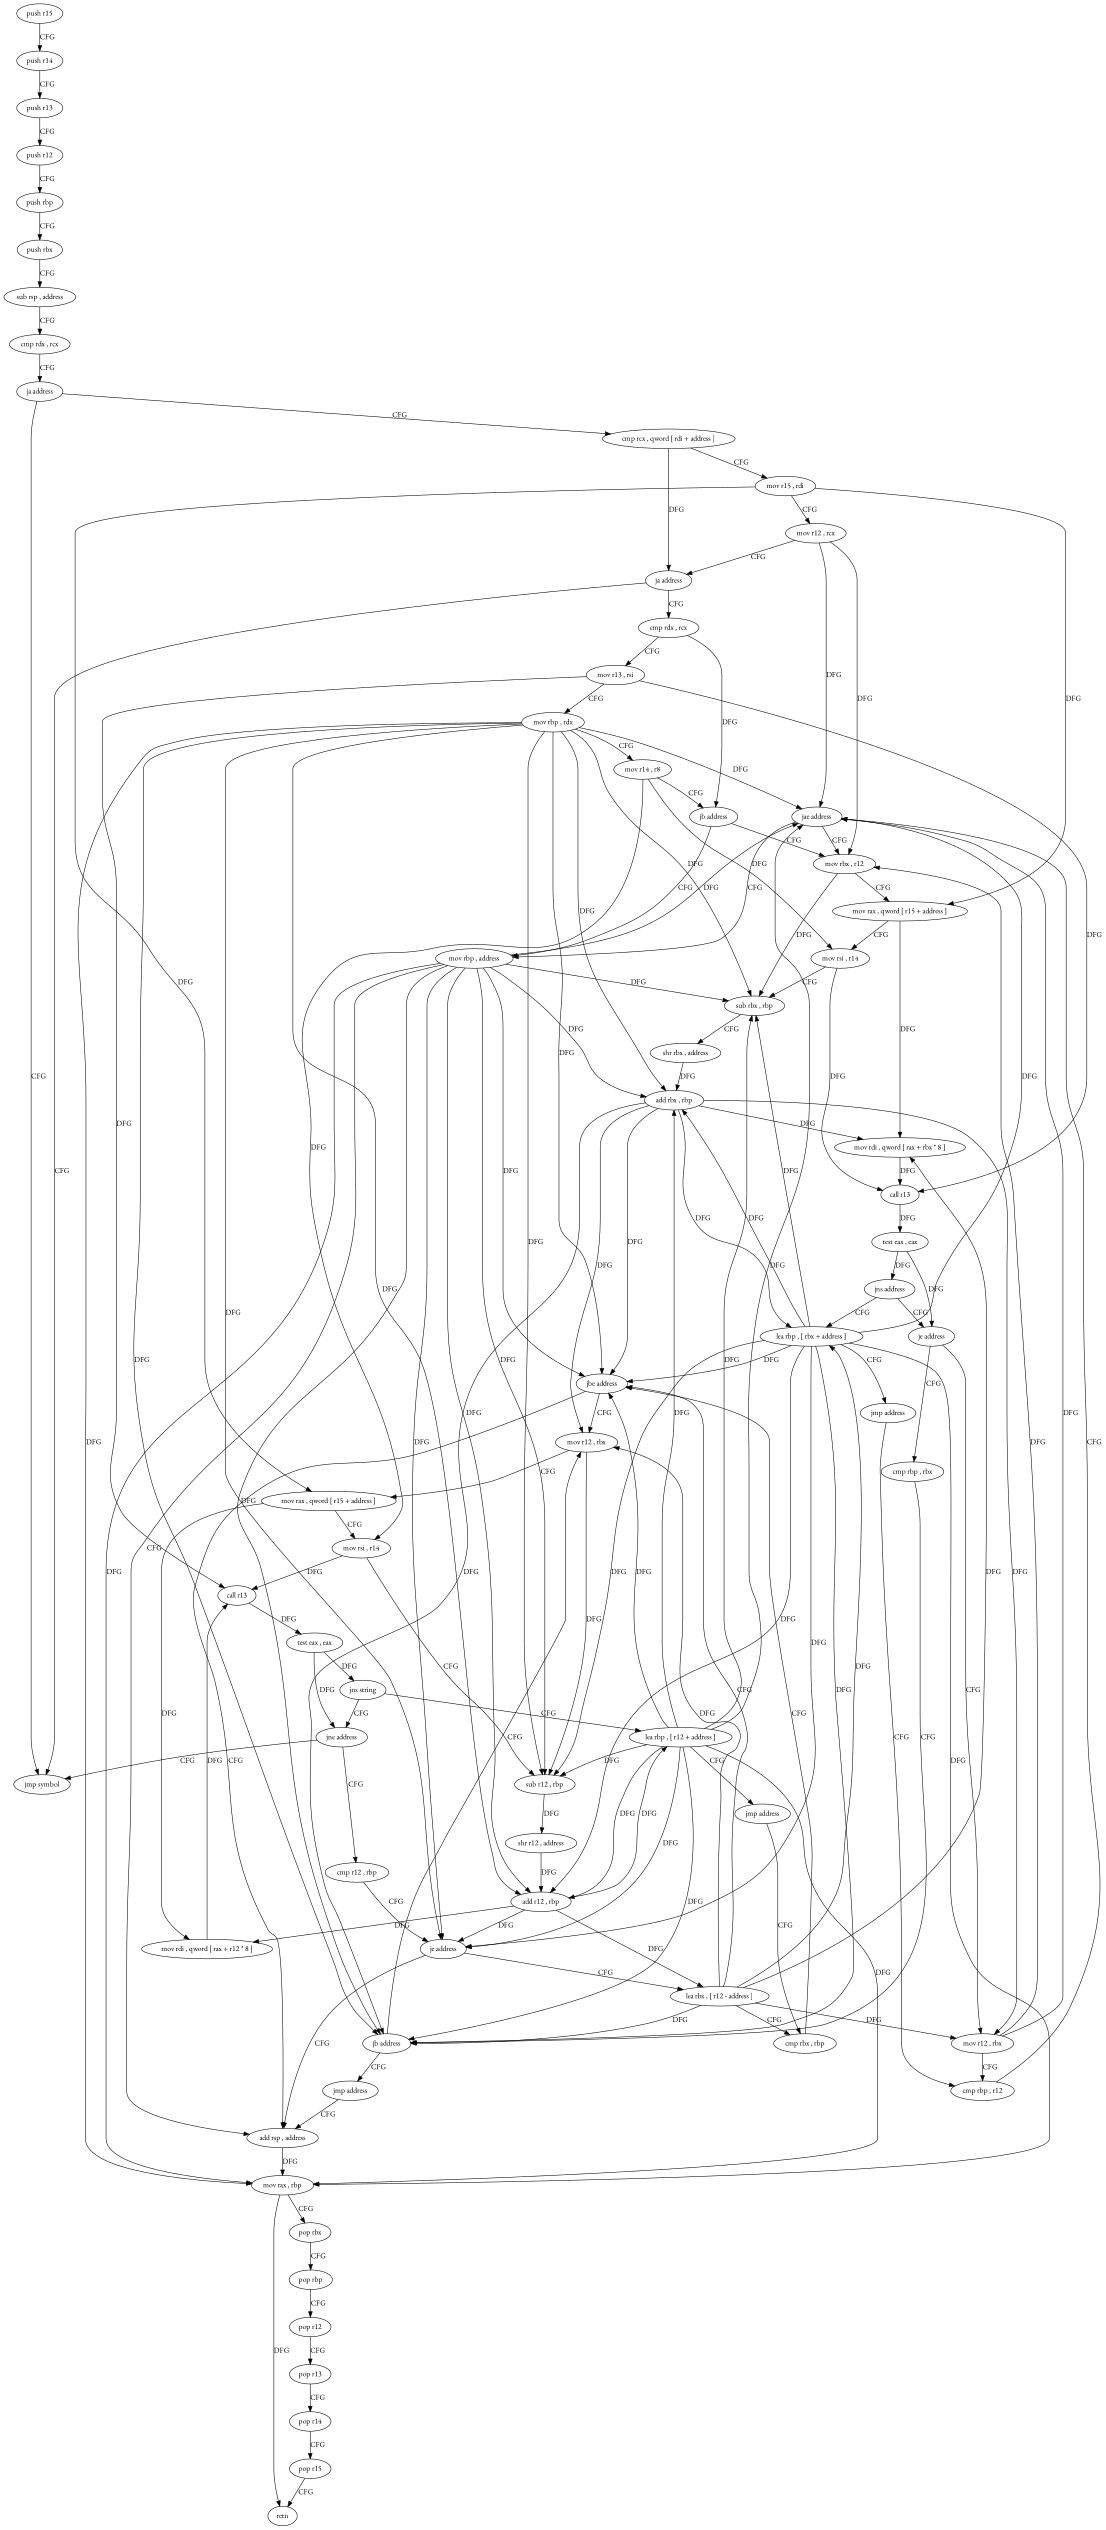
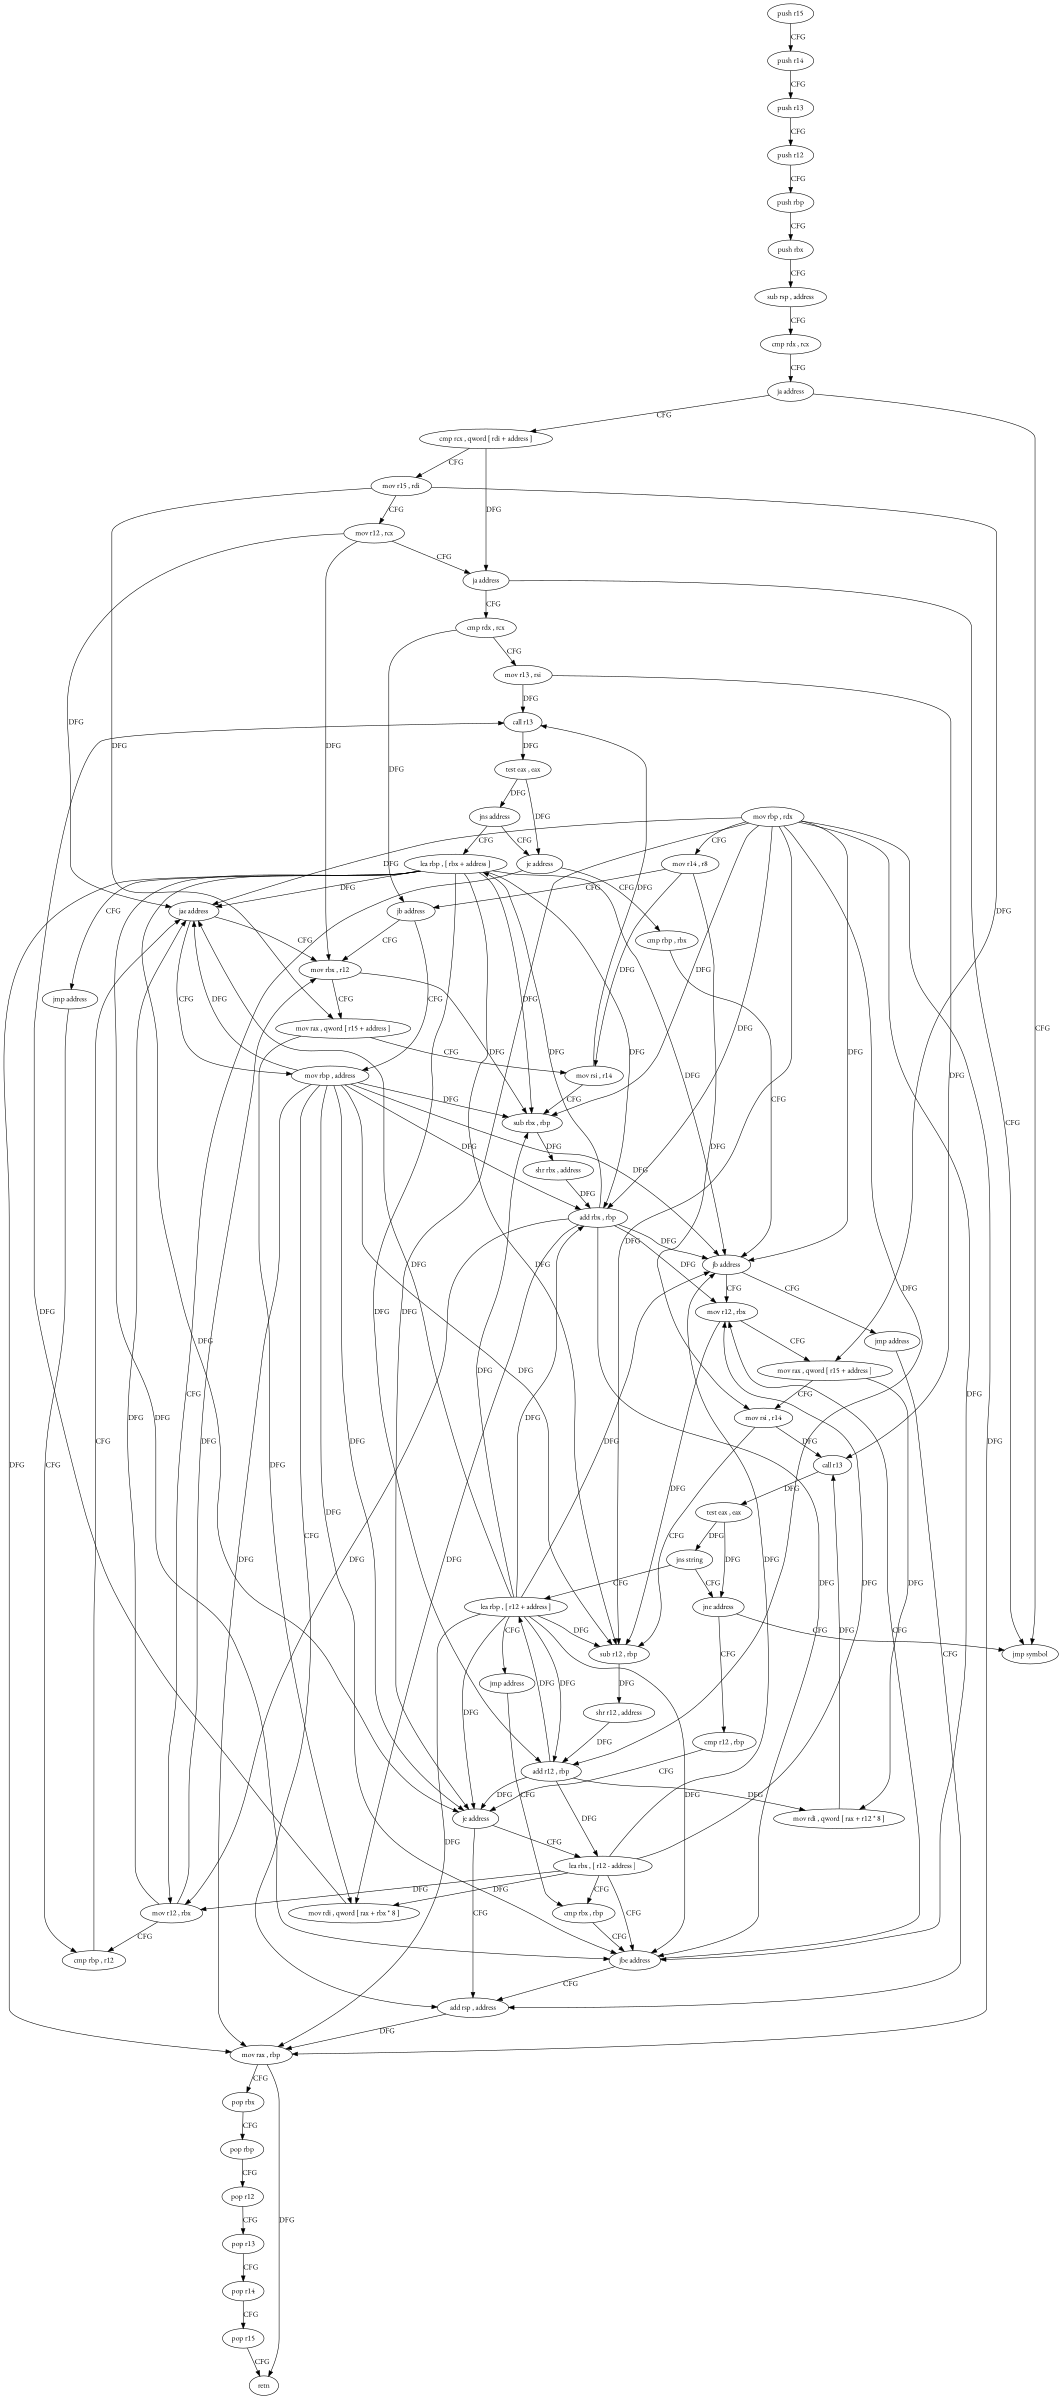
  digraph {
    fontname="EB Garamond"
    node [fontname="EB Garamond"]
    edge [fontname="EB Garamond"]
    n1 [label="push r15"]
    n2 [label="push r14"]
    n3 [label="push r13"]
    n4 [label="push r12"]
    n5 [label="push rbp"]
    n6 [label="push rbx"]
    n7 [label="sub rsp , address"]
    n8 [label="cmp rdx , rcx"]
    n9 [label="ja address"]
    n10 [label="jmp symbol"]
    n11 [label="cmp rcx , qword [ rdi + address ]"]
    n12 [label="mov r15 , rdi"]
    n13 [label="ja address"]
    n14 [label="mov r12 , rcx"]
    n15 [label="mov rax , qword [ r15 + address ]"]
    n16 [label="mov rax , qword [ r15 + address ]"]
    n17 [label="cmp rdx , rcx"]
    n18 [label="mov rbx , r12"]
    n19 [label="jae address"]
    n20 [label="mov rsi , r14"]
    n21 [label="mov rdi , qword [ rax + rbx * 8 ]"]
    n22 [label="mov rsi , r14"]
    n23 [label="mov rdi , qword [ rax + r12 * 8 ]"]
    n24 [label="sub rbx , rbp"]
    n25 [label="mov rbp , address"]
    n26 [label="mov r13 , rsi"]
    n27 [label="jb address"]
    n28 [label="mov rbp , rdx"]
    n29 [label="call r13"]
    n30 [label="call r13"]
    n31 [label="mov r14 , r8"]
    n32 [label="add rbx , rbp"]
    n33 [label="jb address"]
    n34 [label="sub r12 , rbp"]
    n35 [label="add r12 , rbp"]
    n36 [label="mov rax , rbp"]
    n37 [label="je address"]
    n38 [label="jbe address"]
    n39 [label="test eax , eax"]
    n40 [label="test eax , eax"]
    n41 [label="shr rbx , address"]
    n42 [label="lea rbp , [ rbx + address ]"]
    n43 [label="mov r12 , rbx"]
    n44 [label="mov r12 , rbx"]
    n45 [label="jmp address"]
    n46 [label="shr r12 , address"]
    n47 [label="lea rbp , [ r12 + address ]"]
    n48 [label="lea rbx , [ r12 - address ]"]
    n49 [label="pop rbx"]
    n50 [label=retn]
    n51 [label="add rsp , address"]
    n52 [label="jmp address"]
    n53 [label="cmp rbp , r12"]
    n54 [label="jns address"]
    n55 [label="je address"]
    n56 [label="cmp rbp , rbx"]
    n57 [label="jmp address"]
    n58 [label="cmp rbx , rbp"]
    n59 [label="jns string"]
    n60 [label="jne address"]
    n61 [label="cmp r12 , rbp"]
    n62 [label="pop rbp"]
    n63 [label="pop r12"]
    n64 [label="pop r13"]
    n65 [label="pop r14"]
    n66 [label="pop r15"]
    n1 -> n2 [label=CFG]
    n2 -> n3 [label=CFG]
    n3 -> n4 [label=CFG]
    n4 -> n5 [label=CFG]
    n5 -> n6 [label=CFG]
    n6 -> n7 [label=CFG]
    n7 -> n8 [label=CFG]
    n8 -> n9 [label=CFG]
    n9 -> n10 [label=CFG]
    n9 -> n11 [label=CFG]
    n11 -> n12 [label=CFG]
    n11 -> n13 [label=DFG]
    n12 -> n14 [label=CFG]
    n12 -> n15 [label=DFG]
    n12 -> n16 [label=DFG]
    n13 -> n10 [label=CFG]
    n13 -> n17 [label=CFG]
    n14 -> n13 [label=CFG]
    n14 -> n18 [label=DFG]
    n14 -> n19 [label=DFG]
    n15 -> n20 [label=CFG]
    n15 -> n21 [label=DFG]
    n16 -> n22 [label=CFG]
    n16 -> n23 [label=DFG]
    n17 -> n26 [label=CFG]
    n17 -> n27 [label=DFG]
    n18 -> n15 [label=CFG]
    n18 -> n24 [label=DFG]
    n19 -> n18 [label=CFG]
    n19 -> n25 [label=CFG]
    n20 -> n24 [label=CFG]
    n20 -> n29 [label=DFG]
    n21 -> n29 [label=DFG]
    n22 -> n30 [label=DFG]
    n22 -> n34 [label=CFG]
    n23 -> n30 [label=DFG]
-   n24 -> n41 [label=CFG]
+   n24 -> n41 [label=DFG]
    n25 -> n19 [label=DFG]
    n25 -> n24 [label=DFG]
    n25 -> n32 [label=DFG]
    n25 -> n33 [label=DFG]
    n25 -> n34 [label=DFG]
-   n25 -> n35 [label=DFG]
    n25 -> n36 [label=DFG]
    n25 -> n37 [label=DFG]
    n25 -> n38 [label=DFG]
    n25 -> n51 [label=CFG]
-   n26 -> n28 [label=CFG]
    n26 -> n29 [label=DFG]
    n26 -> n30 [label=DFG]
    n27 -> n18 [label=CFG]
    n27 -> n25 [label=CFG]
    n28 -> n19 [label=DFG]
    n28 -> n24 [label=DFG]
    n28 -> n31 [label=CFG]
    n28 -> n32 [label=DFG]
    n28 -> n33 [label=DFG]
    n28 -> n34 [label=DFG]
    n28 -> n35 [label=DFG]
    n28 -> n36 [label=DFG]
    n28 -> n37 [label=DFG]
    n28 -> n38 [label=DFG]
    n29 -> n39 [label=DFG]
    n30 -> n40 [label=DFG]
    n31 -> n20 [label=DFG]
    n31 -> n22 [label=DFG]
    n31 -> n27 [label=CFG]
    n32 -> n21 [label=DFG]
    n32 -> n33 [label=DFG]
    n32 -> n38 [label=DFG]
    n32 -> n42 [label=DFG]
    n32 -> n43 [label=DFG]
    n32 -> n44 [label=DFG]
    n33 -> n44 [label=CFG]
    n33 -> n45 [label=CFG]
    n34 -> n46 [label=DFG]
    n35 -> n23 [label=DFG]
    n35 -> n37 [label=DFG]
    n35 -> n47 [label=DFG]
    n35 -> n48 [label=DFG]
    n36 -> n49 [label=CFG]
    n36 -> n50 [label=DFG]
    n37 -> n48 [label=CFG]
    n37 -> n51 [label=CFG]
    n38 -> n44 [label=CFG]
    n38 -> n51 [label=CFG]
    n39 -> n54 [label=DFG]
    n39 -> n55 [label=DFG]
    n40 -> n59 [label=DFG]
    n40 -> n60 [label=DFG]
    n41 -> n32 [label=DFG]
    n42 -> n19 [label=DFG]
    n42 -> n24 [label=DFG]
    n42 -> n32 [label=DFG]
    n42 -> n33 [label=DFG]
    n42 -> n34 [label=DFG]
    n42 -> n35 [label=DFG]
    n42 -> n36 [label=DFG]
    n42 -> n37 [label=DFG]
    n42 -> n38 [label=DFG]
    n42 -> n52 [label=CFG]
    n43 -> n18 [label=DFG]
    n43 -> n19 [label=DFG]
    n43 -> n53 [label=CFG]
    n44 -> n16 [label=CFG]
    n44 -> n34 [label=DFG]
    n45 -> n51 [label=CFG]
    n46 -> n35 [label=DFG]
    n47 -> n19 [label=DFG]
    n47 -> n24 [label=DFG]
    n47 -> n32 [label=DFG]
    n47 -> n33 [label=DFG]
    n47 -> n34 [label=DFG]
    n47 -> n35 [label=DFG]
    n47 -> n36 [label=DFG]
    n47 -> n37 [label=DFG]
    n47 -> n38 [label=DFG]
    n47 -> n57 [label=CFG]
    n48 -> n21 [label=DFG]
    n48 -> n33 [label=DFG]
    n48 -> n38 [label=CFG]
-   n48 -> n42 [label=DFG]
    n48 -> n43 [label=DFG]
    n48 -> n44 [label=DFG]
    n48 -> n58 [label=CFG]
    n49 -> n62 [label=CFG]
    n51 -> n36 [label=DFG]
    n52 -> n53 [label=CFG]
    n53 -> n19 [label=CFG]
    n54 -> n42 [label=CFG]
    n54 -> n55 [label=CFG]
    n55 -> n43 [label=CFG]
    n55 -> n56 [label=CFG]
    n56 -> n33 [label=CFG]
    n57 -> n58 [label=CFG]
    n58 -> n38 [label=CFG]
    n59 -> n47 [label=CFG]
    n59 -> n60 [label=CFG]
    n60 -> n10 [label=CFG]
    n60 -> n61 [label=CFG]
    n61 -> n37 [label=CFG]
    n62 -> n63 [label=CFG]
    n63 -> n64 [label=CFG]
    n64 -> n65 [label=CFG]
    n65 -> n66 [label=CFG]
    n66 -> n50 [label=CFG]
  }
